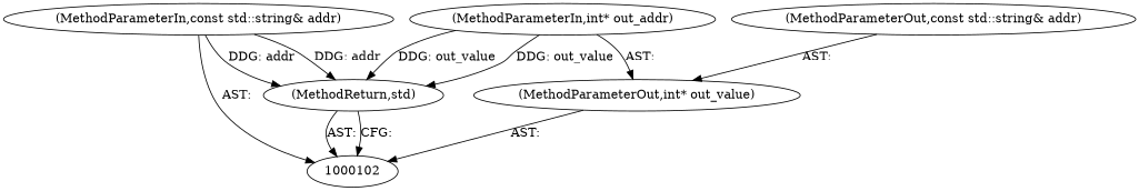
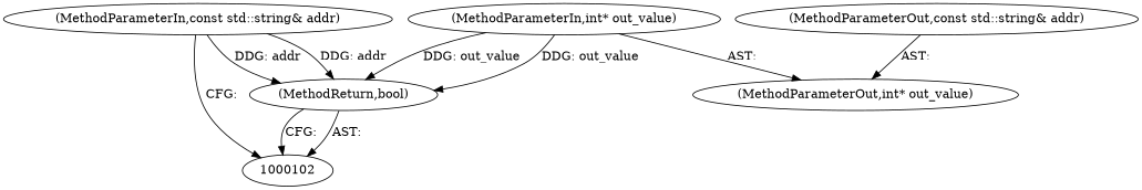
  digraph {
    n1 [label="(MethodParameterIn,const std::string& addr)"]
-   n2 [label="(MethodReturn,std)"]
+   n2 [label="(MethodReturn,bool)"]
    1000102
    n4 [label="(MethodParameterOut,const std::string& addr)"]
    n5 [label="(MethodParameterOut,int* out_value)"]
-   n6 [label="(MethodParameterIn,int* out_addr)"]
+   n6 [label="(MethodParameterIn,int* out_value)"]
    n1 -> n2 [label="DDG: addr"]
    n1 -> n2 [label="DDG: addr"]
-   n1 -> 1000102 [label="AST: "]
+   n1 -> 1000102 [label="CFG: "]
    n2 -> 1000102 [label="AST: "]
    n2 -> 1000102 [label="CFG: "]
    n4 -> n5 [label="AST: "]
-   n5 -> 1000102 [label="AST: "]
    n6 -> n2 [label="DDG: out_value"]
    n6 -> n2 [label="DDG: out_value"]
    n6 -> n5 [label="AST: "]
  }
